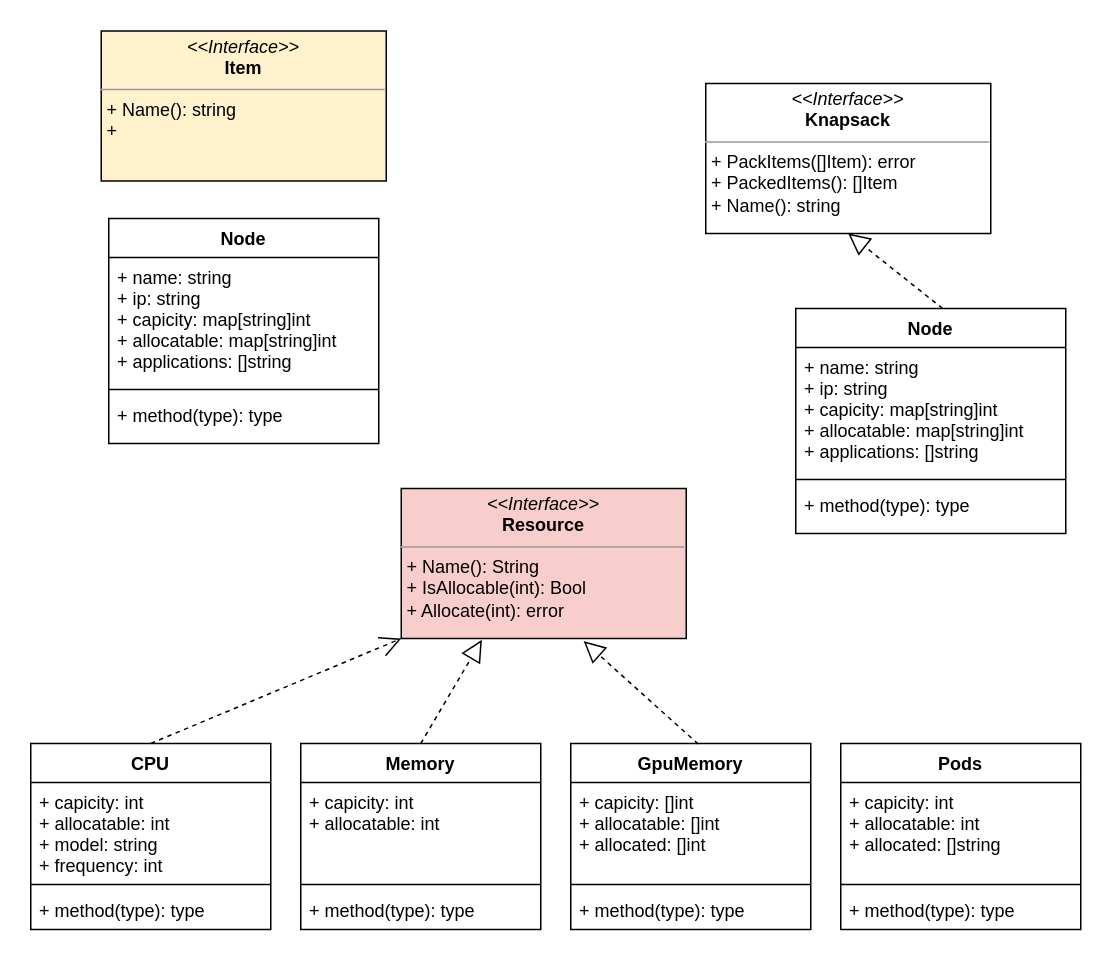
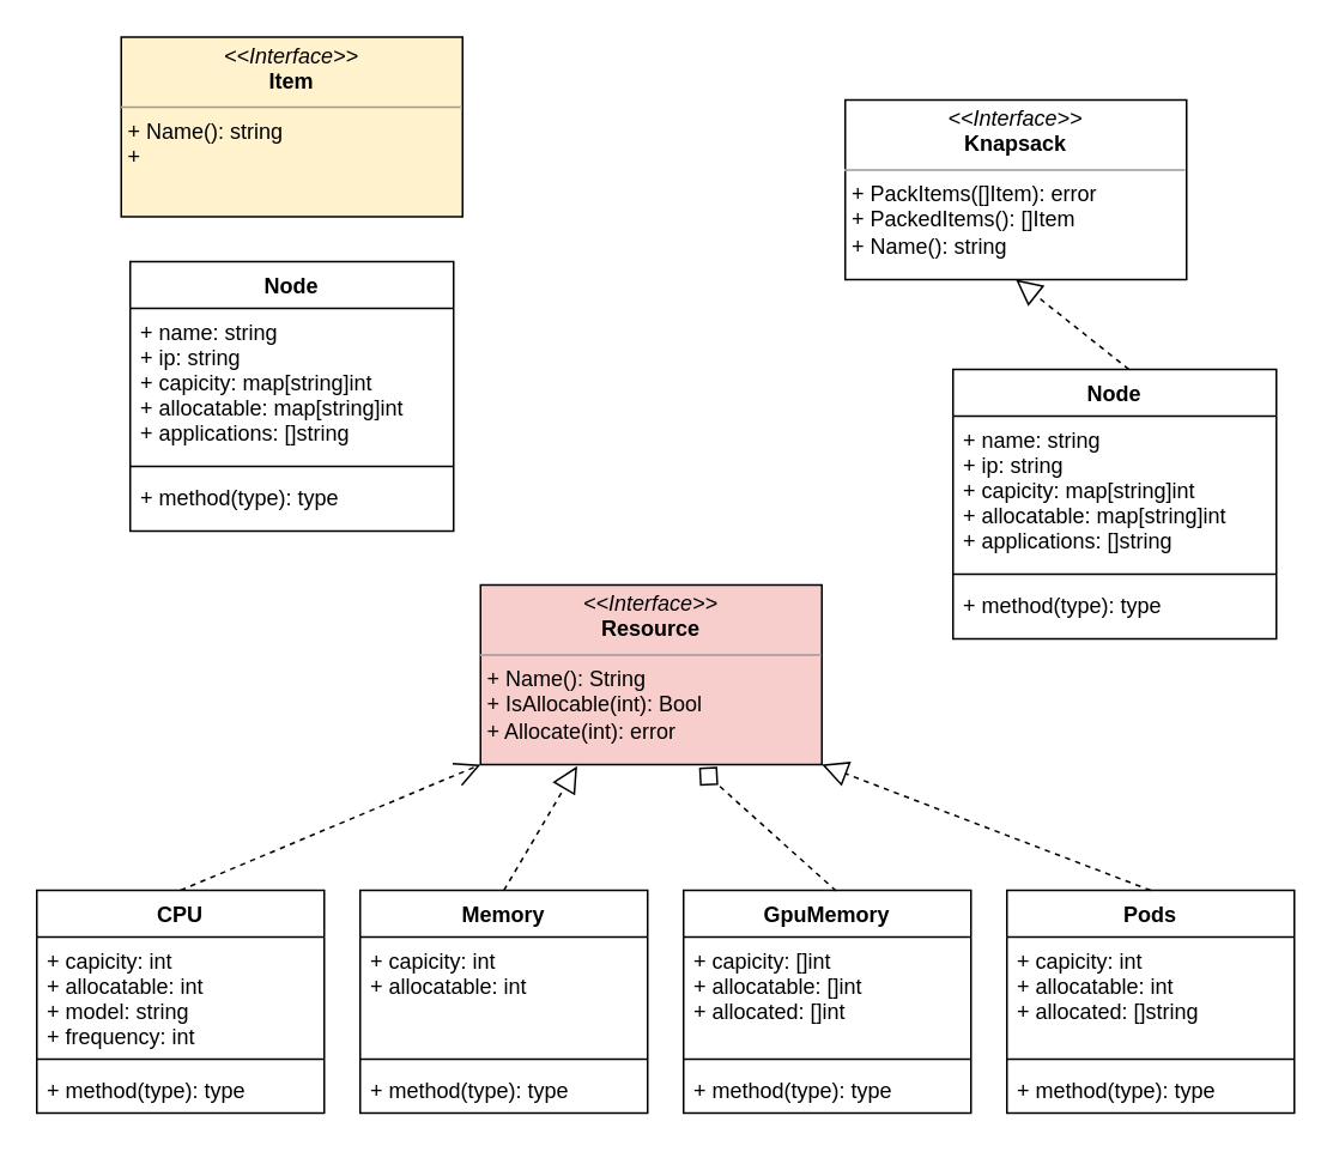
  <mxCell id="0" />
  <mxCell id="1" parent="0" />
  <mxCell id="2" value="&lt;p style=&quot;margin: 0px ; margin-top: 4px ; text-align: center&quot;&gt;&lt;i&gt;&amp;lt;&amp;lt;Interface&amp;gt;&amp;gt;&lt;/i&gt;&lt;br&gt;&lt;b&gt;Resource&lt;/b&gt;&lt;/p&gt;&lt;hr size=&quot;1&quot;&gt;&lt;p style=&quot;margin: 0px ; margin-left: 4px&quot;&gt;+ Name(): String&lt;br&gt;+ IsAllocable(int): Bool&lt;/p&gt;&lt;p style=&quot;margin: 0px ; margin-left: 4px&quot;&gt;+ Allocate(int): error&lt;/p&gt;" style="verticalAlign=top;align=left;overflow=fill;fontSize=12;fontFamily=Helvetica;html=1;fillColor=#f8cecc;" vertex="1" parent="1"><mxGeometry x="267" y="325" width="190" height="100" as="geometry" /></mxCell>
  <mxCell id="3" value="" style="endArrow=open;dashed=1;endFill=0;endSize=12;html=1;rounded=0;entryX=0;entryY=1;entryDx=0;entryDy=0;exitX=0.5;exitY=0;exitDx=0;exitDy=0;" edge="1" parent="1" source="4" target="2"><mxGeometry width="160" relative="1" as="geometry"><mxPoint x="187" y="545" as="sourcePoint" /><mxPoint x="297" y="565" as="targetPoint" /></mxGeometry></mxCell>
  <mxCell id="4" value="CPU" style="swimlane;fontStyle=1;align=center;verticalAlign=top;childLayout=stackLayout;horizontal=1;startSize=26;horizontalStack=0;resizeParent=1;resizeParentMax=0;resizeLast=0;collapsible=1;marginBottom=0;" vertex="1" parent="1"><mxGeometry x="20" y="495" width="160" height="124" as="geometry"><mxRectangle x="90" y="320" width="60" height="26" as="alternateBounds" /></mxGeometry></mxCell>
  <mxCell id="5" value="+ capicity: int&#10;+ allocatable: int&#10;+ model: string&#10;+ frequency: int" style="text;strokeColor=none;fillColor=none;align=left;verticalAlign=top;spacingLeft=4;spacingRight=4;overflow=hidden;rotatable=0;points=[[0,0.5],[1,0.5]];portConstraint=eastwest;" vertex="1" parent="4"><mxGeometry y="26" width="160" height="64" as="geometry" /></mxCell>
  <mxCell id="6" value="" style="line;strokeWidth=1;fillColor=none;align=left;verticalAlign=middle;spacingTop=-1;spacingLeft=3;spacingRight=3;rotatable=0;labelPosition=right;points=[];portConstraint=eastwest;" vertex="1" parent="4"><mxGeometry y="90" width="160" height="8" as="geometry" /></mxCell>
  <mxCell id="7" value="+ method(type): type" style="text;strokeColor=none;fillColor=none;align=left;verticalAlign=top;spacingLeft=4;spacingRight=4;overflow=hidden;rotatable=0;points=[[0,0.5],[1,0.5]];portConstraint=eastwest;" vertex="1" parent="4"><mxGeometry y="98" width="160" height="26" as="geometry" /></mxCell>
  <mxCell id="8" value="Memory" style="swimlane;fontStyle=1;align=center;verticalAlign=top;childLayout=stackLayout;horizontal=1;startSize=26;horizontalStack=0;resizeParent=1;resizeParentMax=0;resizeLast=0;collapsible=1;marginBottom=0;" vertex="1" parent="1"><mxGeometry x="200" y="495" width="160" height="124" as="geometry"><mxRectangle x="90" y="320" width="60" height="26" as="alternateBounds" /></mxGeometry></mxCell>
  <mxCell id="9" value="+ capicity: int&#10;+ allocatable: int" style="text;strokeColor=none;fillColor=none;align=left;verticalAlign=top;spacingLeft=4;spacingRight=4;overflow=hidden;rotatable=0;points=[[0,0.5],[1,0.5]];portConstraint=eastwest;" vertex="1" parent="8"><mxGeometry y="26" width="160" height="64" as="geometry" /></mxCell>
  <mxCell id="10" value="" style="line;strokeWidth=1;fillColor=none;align=left;verticalAlign=middle;spacingTop=-1;spacingLeft=3;spacingRight=3;rotatable=0;labelPosition=right;points=[];portConstraint=eastwest;" vertex="1" parent="8"><mxGeometry y="90" width="160" height="8" as="geometry" /></mxCell>
  <mxCell id="11" value="+ method(type): type" style="text;strokeColor=none;fillColor=none;align=left;verticalAlign=top;spacingLeft=4;spacingRight=4;overflow=hidden;rotatable=0;points=[[0,0.5],[1,0.5]];portConstraint=eastwest;" vertex="1" parent="8"><mxGeometry y="98" width="160" height="26" as="geometry" /></mxCell>
  <mxCell id="12" value="" style="endArrow=block;dashed=1;endFill=0;endSize=12;html=1;rounded=0;exitX=0.5;exitY=0;exitDx=0;exitDy=0;entryX=0.283;entryY=1.009;entryDx=0;entryDy=0;entryPerimeter=0;" edge="1" parent="1" source="8" target="2"><mxGeometry width="160" relative="1" as="geometry"><mxPoint x="327" y="455" as="sourcePoint" /><mxPoint x="337" y="435" as="targetPoint" /></mxGeometry></mxCell>
  <mxCell id="13" value="GpuMemory" style="swimlane;fontStyle=1;align=center;verticalAlign=top;childLayout=stackLayout;horizontal=1;startSize=26;horizontalStack=0;resizeParent=1;resizeParentMax=0;resizeLast=0;collapsible=1;marginBottom=0;" vertex="1" parent="1"><mxGeometry x="380" y="495" width="160" height="124" as="geometry"><mxRectangle x="90" y="320" width="60" height="26" as="alternateBounds" /></mxGeometry></mxCell>
  <mxCell id="14" value="+ capicity: []int&#10;+ allocatable: []int&#10;+ allocated: []int" style="text;strokeColor=none;fillColor=none;align=left;verticalAlign=top;spacingLeft=4;spacingRight=4;overflow=hidden;rotatable=0;points=[[0,0.5],[1,0.5]];portConstraint=eastwest;" vertex="1" parent="13"><mxGeometry y="26" width="160" height="64" as="geometry" /></mxCell>
  <mxCell id="15" value="" style="line;strokeWidth=1;fillColor=none;align=left;verticalAlign=middle;spacingTop=-1;spacingLeft=3;spacingRight=3;rotatable=0;labelPosition=right;points=[];portConstraint=eastwest;" vertex="1" parent="13"><mxGeometry y="90" width="160" height="8" as="geometry" /></mxCell>
  <mxCell id="16" value="+ method(type): type" style="text;strokeColor=none;fillColor=none;align=left;verticalAlign=top;spacingLeft=4;spacingRight=4;overflow=hidden;rotatable=0;points=[[0,0.5],[1,0.5]];portConstraint=eastwest;" vertex="1" parent="13"><mxGeometry y="98" width="160" height="26" as="geometry" /></mxCell>
- <mxCell id="17" value="" style="endArrow=block;dashed=1;endFill=0;endSize=12;html=1;rounded=0;exitX=0.531;exitY=0.003;exitDx=0;exitDy=0;exitPerimeter=0;entryX=0.64;entryY=1.017;entryDx=0;entryDy=0;entryPerimeter=0;" edge="1" parent="1" source="13" target="2"><mxGeometry width="160" relative="1" as="geometry"><mxPoint x="427" y="455" as="sourcePoint" /><mxPoint x="587" y="455" as="targetPoint" /></mxGeometry></mxCell>
+ <mxCell id="17" value="" style="endArrow=diamond;dashed=1;endFill=0;endSize=12;html=1;rounded=0;exitX=0.531;exitY=0.003;exitDx=0;exitDy=0;exitPerimeter=0;entryX=0.64;entryY=1.017;entryDx=0;entryDy=0;entryPerimeter=0;" edge="1" parent="1" source="13" target="2"><mxGeometry width="160" relative="1" as="geometry"><mxPoint x="427" y="455" as="sourcePoint" /><mxPoint x="587" y="455" as="targetPoint" /></mxGeometry></mxCell>
  <mxCell id="18" value="Pods" style="swimlane;fontStyle=1;align=center;verticalAlign=top;childLayout=stackLayout;horizontal=1;startSize=26;horizontalStack=0;resizeParent=1;resizeParentMax=0;resizeLast=0;collapsible=1;marginBottom=0;" vertex="1" parent="1"><mxGeometry x="560" y="495" width="160" height="124" as="geometry"><mxRectangle x="90" y="320" width="60" height="26" as="alternateBounds" /></mxGeometry></mxCell>
  <mxCell id="19" value="+ capicity: int&#10;+ allocatable: int&#10;+ allocated: []string" style="text;strokeColor=none;fillColor=none;align=left;verticalAlign=top;spacingLeft=4;spacingRight=4;overflow=hidden;rotatable=0;points=[[0,0.5],[1,0.5]];portConstraint=eastwest;" vertex="1" parent="18"><mxGeometry y="26" width="160" height="64" as="geometry" /></mxCell>
  <mxCell id="20" value="" style="line;strokeWidth=1;fillColor=none;align=left;verticalAlign=middle;spacingTop=-1;spacingLeft=3;spacingRight=3;rotatable=0;labelPosition=right;points=[];portConstraint=eastwest;" vertex="1" parent="18"><mxGeometry y="90" width="160" height="8" as="geometry" /></mxCell>
  <mxCell id="21" value="+ method(type): type" style="text;strokeColor=none;fillColor=none;align=left;verticalAlign=top;spacingLeft=4;spacingRight=4;overflow=hidden;rotatable=0;points=[[0,0.5],[1,0.5]];portConstraint=eastwest;" vertex="1" parent="18"><mxGeometry y="98" width="160" height="26" as="geometry" /></mxCell>
+ <mxCell id="22" value="" style="endArrow=block;dashed=1;endFill=0;endSize=12;html=1;rounded=0;exitX=0.5;exitY=0;exitDx=0;exitDy=0;entryX=1;entryY=1;entryDx=0;entryDy=0;" edge="1" parent="1" source="18" target="2"><mxGeometry width="160" relative="1" as="geometry"><mxPoint x="560" y="495.002" as="sourcePoint" /><mxPoint x="483.64" y="426.33" as="targetPoint" /></mxGeometry></mxCell>
  <mxCell id="23" value="&lt;p style=&quot;margin: 0px ; margin-top: 4px ; text-align: center&quot;&gt;&lt;i&gt;&amp;lt;&amp;lt;Interface&amp;gt;&amp;gt;&lt;/i&gt;&lt;br&gt;&lt;b&gt;Knapsack&lt;/b&gt;&lt;/p&gt;&lt;hr size=&quot;1&quot;&gt;&lt;p style=&quot;margin: 0px ; margin-left: 4px&quot;&gt;+ PackItems([]Item): error&lt;br&gt;&lt;/p&gt;&lt;p style=&quot;margin: 0px ; margin-left: 4px&quot;&gt;+ PackedItems(): []Item&lt;/p&gt;&lt;p style=&quot;margin: 0px ; margin-left: 4px&quot;&gt;+ Name(): string&lt;/p&gt;" style="verticalAlign=top;align=left;overflow=fill;fontSize=12;fontFamily=Helvetica;html=1;" vertex="1" parent="1"><mxGeometry x="470" y="55" width="190" height="100" as="geometry" /></mxCell>
  <mxCell id="24" value="Node" style="swimlane;fontStyle=1;align=center;verticalAlign=top;childLayout=stackLayout;horizontal=1;startSize=26;horizontalStack=0;resizeParent=1;resizeParentMax=0;resizeLast=0;collapsible=1;marginBottom=0;" vertex="1" parent="1"><mxGeometry x="530" y="205" width="180" height="150" as="geometry"><mxRectangle x="90" y="320" width="60" height="26" as="alternateBounds" /></mxGeometry></mxCell>
  <mxCell id="25" value="+ name: string&#10;+ ip: string&#10;+ capicity: map[string]int&#10;+ allocatable: map[string]int&#10;+ applications: []string" style="text;strokeColor=none;fillColor=none;align=left;verticalAlign=top;spacingLeft=4;spacingRight=4;overflow=hidden;rotatable=0;points=[[0,0.5],[1,0.5]];portConstraint=eastwest;" vertex="1" parent="24"><mxGeometry y="26" width="180" height="84" as="geometry" /></mxCell>
  <mxCell id="26" value="" style="line;strokeWidth=1;fillColor=none;align=left;verticalAlign=middle;spacingTop=-1;spacingLeft=3;spacingRight=3;rotatable=0;labelPosition=right;points=[];portConstraint=eastwest;" vertex="1" parent="24"><mxGeometry y="110" width="180" height="8" as="geometry" /></mxCell>
  <mxCell id="27" value="+ method(type): type" style="text;strokeColor=none;fillColor=none;align=left;verticalAlign=top;spacingLeft=4;spacingRight=4;overflow=hidden;rotatable=0;points=[[0,0.5],[1,0.5]];portConstraint=eastwest;" vertex="1" parent="24"><mxGeometry y="118" width="180" height="32" as="geometry" /></mxCell>
  <mxCell id="28" value="" style="endArrow=block;dashed=1;endFill=0;endSize=12;html=1;rounded=0;exitX=0.544;exitY=0;exitDx=0;exitDy=0;entryX=0.5;entryY=1;entryDx=0;entryDy=0;exitPerimeter=0;" edge="1" parent="1" source="24" target="23"><mxGeometry width="160" relative="1" as="geometry"><mxPoint x="797" y="255" as="sourcePoint" /><mxPoint x="614" y="185" as="targetPoint" /></mxGeometry></mxCell>
  <mxCell id="29" value="&lt;p style=&quot;margin: 0px ; margin-top: 4px ; text-align: center&quot;&gt;&lt;i&gt;&amp;lt;&amp;lt;Interface&amp;gt;&amp;gt;&lt;/i&gt;&lt;br&gt;&lt;b&gt;Item&lt;/b&gt;&lt;/p&gt;&lt;hr size=&quot;1&quot;&gt;&lt;p style=&quot;margin: 0px ; margin-left: 4px&quot;&gt;+ Name(): string&lt;br&gt;&lt;/p&gt;&lt;p style=&quot;margin: 0px ; margin-left: 4px&quot;&gt;+&amp;nbsp;&lt;/p&gt;" style="verticalAlign=top;align=left;overflow=fill;fontSize=12;fontFamily=Helvetica;html=1;fillColor=#fff2cc;" vertex="1" parent="1"><mxGeometry x="67" y="20" width="190" height="100" as="geometry" /></mxCell>
  <mxCell id="30" value="Node" style="swimlane;fontStyle=1;align=center;verticalAlign=top;childLayout=stackLayout;horizontal=1;startSize=26;horizontalStack=0;resizeParent=1;resizeParentMax=0;resizeLast=0;collapsible=1;marginBottom=0;" vertex="1" parent="1"><mxGeometry x="72" y="145" width="180" height="150" as="geometry"><mxRectangle x="90" y="320" width="60" height="26" as="alternateBounds" /></mxGeometry></mxCell>
  <mxCell id="31" value="+ name: string&#10;+ ip: string&#10;+ capicity: map[string]int&#10;+ allocatable: map[string]int&#10;+ applications: []string" style="text;strokeColor=none;fillColor=none;align=left;verticalAlign=top;spacingLeft=4;spacingRight=4;overflow=hidden;rotatable=0;points=[[0,0.5],[1,0.5]];portConstraint=eastwest;" vertex="1" parent="30"><mxGeometry y="26" width="180" height="84" as="geometry" /></mxCell>
  <mxCell id="32" value="" style="line;strokeWidth=1;fillColor=none;align=left;verticalAlign=middle;spacingTop=-1;spacingLeft=3;spacingRight=3;rotatable=0;labelPosition=right;points=[];portConstraint=eastwest;" vertex="1" parent="30"><mxGeometry y="110" width="180" height="8" as="geometry" /></mxCell>
  <mxCell id="33" value="+ method(type): type" style="text;strokeColor=none;fillColor=none;align=left;verticalAlign=top;spacingLeft=4;spacingRight=4;overflow=hidden;rotatable=0;points=[[0,0.5],[1,0.5]];portConstraint=eastwest;" vertex="1" parent="30"><mxGeometry y="118" width="180" height="32" as="geometry" /></mxCell>
